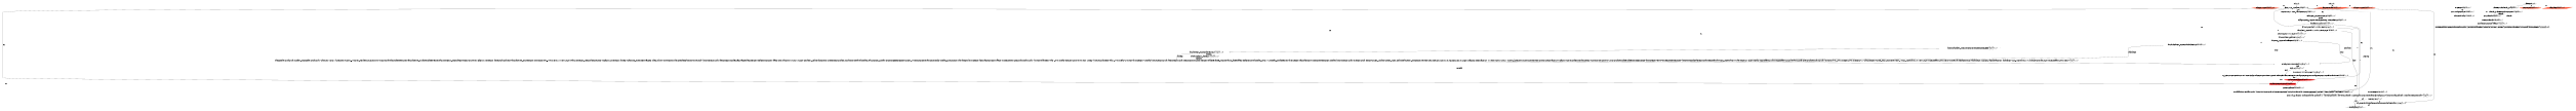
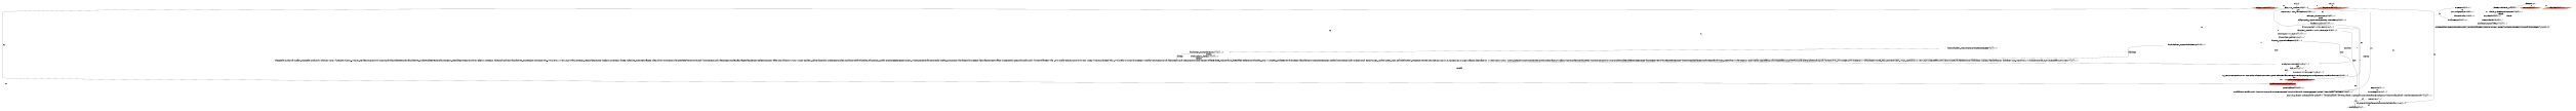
  digraph {
    node [color=darkgreen fillcolor=white shape=note style=filled]
    edge [arrowhead=tee style=solid]
    n1 [color=blue label="Sequence<T> retVal = new BaseSequence<>(new BaseSequence.IteratorMaker<T,JsonParserIterator<T>>(){@Override public JsonParserIterator<T> make(){return new JsonParserIterator<T>(queryResultType,future,url,query,host,toolChest.decorateObjectMapper(objectMapper,query),null)}@Override public void cleanup(JsonParserIterator<T> iterFromMake){CloseQuietly.close(iterFromMake)}})@@@216@@@['1', '1', '0']"]
    n2 [label="retVal = Sequences.map(retVal,toolChest.makePreComputeManipulatorFn(query,MetricManipulatorFns.deserializing()))@@@226@@@['1', '1', '0']"]
    n3 [color=blue fillcolor=lightgray label="return retVal@@@228@@@['1', '1', '0']" shape=hexagon]
    n4 [label="!isBySegment@@@225@@@['1', '1', '0']" shape=hexagon]
    n5 [fillcolor=red label="queryWatcher.registerQuery(query,future)@@@198@@@['1', '0', '0']" shape=ellipse]
    n6 [color=gray40 fillcolor=red label="queryWatcher.registerQueryFuture(query,future)@@@198@@@['0', '1', '0']"]
    n7 [label="openConnections.getAndIncrement()@@@199@@@['1', '1', '0']" shape=hexagon]
    n8 [color=gray40 label="Futures.addCallback(future,new FutureCallback<InputStream>(){@Override public void onSuccess(InputStream result){openConnections.getAndDecrement()}@Override public void onFailure(Throwable t){openConnections.getAndDecrement()if (future.isCancelled()) {cancelQuery(query,cancelUrl)}}},Execs.directExecutor())@@@200@@@['1', '1', '0']"]
    n9 [fillcolor=lightgray label="run['1', '0', '0']"]
    n10 [fillcolor=tomato label="final ResponseContext context@@@2@@@['1', '1', '0']" shape=parallelogram]
    n11 [color=blue label="final Query<T> query = queryPlus.getQuery()@@@3@@@['1', '1', '0']" shape=ellipse]
    n12 [color=blue fillcolor=tomato label="final QueryPlus<T> queryPlus@@@2@@@['1', '0', '0']" shape=hexagon]
    n13 [label="final HttpResponseHandler<InputStream,InputStream> responseHandler = new HttpResponseHandler<InputStream,InputStream>(){private QueryMetrics<? super Query<T>> acquireResponseMetrics(){if (queryMetrics == null) {queryMetrics = toolChest.makeMetrics(query)queryMetrics.server(host)}return queryMetrics}private boolean enqueue(ChannelBuffer buffer,long chunkNum){final InputStreamHolder holder = InputStreamHolder.fromChannelBuffer(buffer,chunkNum)final long currentQueuedByteCount = queuedByteCount.addAndGet(holder.getLength())queue.put(holder)return !usingBackpressure || currentQueuedByteCount < maxQueuedBytes}private InputStream dequeue(){final InputStreamHolder holder = queue.poll(checkQueryTimeout(),TimeUnit.MILLISECONDS)if (holder == null) {throw new RE(\"Query(%s( url(%s( timed out.\",query.getId(),url)}final long currentQueuedByteCount = queuedByteCount.addAndGet(-holder.getLength())if (usingBackpressure && currentQueuedByteCount < maxQueuedBytes) {long backPressureTime = Preconditions.checkNotNull(trafficCopRef.get(),\"No TrafficCop, how can this be?\").resume(holder.getChunkNum())channelSuspendedTime.addAndGet(backPressureTime)}return holder.getStream()}@Override public ClientResponse<InputStream> handleResponse(HttpResponse response,TrafficCop trafficCop){trafficCopRef.set(trafficCop)checkQueryTimeout()checkTotalBytesLimit(response.getContent().readableBytes())log.debug(\"Initial response from url(%s( for queryId(%s(\",url,query.getId())responseStartTimeNs = System.nanoTime()acquireResponseMetrics().reportNodeTimeToFirstByte(responseStartTimeNs - requestStartTimeNs).emit(emitter)final boolean continueReadingtry {final String responseContext = response.headers().get(QueryResource.HEADER_RESPONSE_CONTEXT)if (responseContext != null) {context.merge(ResponseContext.deserialize(responseContext,objectMapper))}continueReading = enqueue(response.getContent(),0L)}catch (final IOException e) catch (InterruptedException e) totalByteCount.addAndGet(response.getContent().readableBytes())return ClientResponse.finished(new SequenceInputStream(new Enumeration<InputStream>(){@Override public boolean hasMoreElements(){if (fail.get() != null) {throw new RE(fail.get())}checkQueryTimeout()synchronized (done) {return !done.get() || !queue.isEmpty()}}@Override public InputStream nextElement(){if (fail.get() != null) {throw new RE(fail.get())}try {return dequeue()}catch (InterruptedException e) }}),continueReading)}@Override public ClientResponse<InputStream> handleChunk(ClientResponse<InputStream> clientResponse,HttpChunk chunk,long chunkNum){checkQueryTimeout()final ChannelBuffer channelBuffer = chunk.getContent()final int bytes = channelBuffer.readableBytes()checkTotalBytesLimit(bytes)boolean continueReading = trueif (bytes > 0) {try {continueReading = enqueue(channelBuffer,chunkNum)}catch (InterruptedException e) totalByteCount.addAndGet(bytes)}return ClientResponse.finished(clientResponse.getObj(),continueReading)}@Override public ClientResponse<InputStream> done(ClientResponse<InputStream> clientResponse){long stopTimeNs = System.nanoTime()long nodeTimeNs = stopTimeNs - requestStartTimeNsfinal long nodeTimeMs = TimeUnit.NANOSECONDS.toMillis(nodeTimeNs)log.debug(\"Completed queryId(%s( request to url(%s( with %,d bytes returned in %,d millis (%,f b/s(.\",query.getId(),url,totalByteCount.get(),nodeTimeMs,totalByteCount.get() / (0.001 * nodeTimeMs))QueryMetrics<? super Query<T>> responseMetrics = acquireResponseMetrics()responseMetrics.reportNodeTime(nodeTimeNs)responseMetrics.reportNodeBytes(totalByteCount.get())if (usingBackpressure) {responseMetrics.reportBackPressureTime(channelSuspendedTime.get())}responseMetrics.emit(emitter)synchronized (done) {try {queue.put(InputStreamHolder.fromChannelBuffer(ChannelBuffers.EMPTY_BUFFER,Long.MAX_VALUE))}catch (InterruptedException e) {done.set(true)}}return ClientResponse.finished(clientResponse.getObj())}@Override public void exceptionCaught(final ClientResponse<InputStream> clientResponse,final Throwable e){String msg = StringUtils.format(\"Query(%s( url(%s( failed with exception msg (%s(\",query.getId(),url,e.getMessage())setupResponseReadFailure(msg,e)}private void setupResponseReadFailure(String msg,Throwable th){fail.set(msg)queue.clear()queue.offer(InputStreamHolder.fromStream(new InputStream(){@Override public int read(){if (th != null) {throw new IOException(msg,th)}{throw new IOException(msg)}}},-1,0))}private long checkQueryTimeout(){long timeLeft = timeoutAt - System.currentTimeMillis()if (timeLeft <= 0) {String msg = StringUtils.format(\"Query(%s( url(%s( timed out.\",query.getId(),url)setupResponseReadFailure(msg,null)throw new RE(msg)}{return timeLeft}}private void checkTotalBytesLimit(long bytes){if (maxScatterGatherBytes < Long.MAX_VALUE && totalBytesGathered.addAndGet(bytes) > maxScatterGatherBytes) {String msg = StringUtils.format(\"Query(%s( url(%s( max scatter-gather bytes limit reached.\",query.getId(),url)setupResponseReadFailure(msg,null)throw new RE(msg)}}}@@@18@@@['1', '1', '0']" shape=ellipse]
    n14 [color=gray40 label="final long maxScatterGatherBytes = QueryContexts.getMaxScatterGatherBytes(query)@@@14@@@['1', '1', '0']" shape=hexagon]
    n15 [color=blue label="QueryToolChest<T,Query<T>> toolChest = warehouse.getToolChest(query)@@@4@@@['1', '1', '0']" shape=ellipse]
    n16 [label="boolean isBySegment = QueryContexts.isBySegment(query)@@@5@@@['1', '1', '0']"]
    n17 [label="final long maxQueuedBytes = QueryContexts.getMaxQueuedBytes(query,0)@@@16@@@['1', '1', '0']" shape=hexagon]
    n18 [color=gray40 label="channelStream = new ChannelBufferInputStream(response.getContent())@@@5@@@['0', '0', '1']"]
    n19 [label="queue.put(channelStream)@@@6@@@['0', '0', '1']" shape=hexagon]
    n20 [color=blue label="{CloseQuietly.close(channelStream)}@@@13@@@['0', '0', '1']"]
    n21 [color=blue label="byteCount.addAndGet(response.getContent().readableBytes())@@@16@@@['0', '0', '1']" shape=parallelogram]
    n22 [label="final long requestStartTimeNs = System.nanoTime()@@@12@@@['1', '1', '0']" shape=parallelogram]
    n23 [label="final long timeoutAt = query.getContextValue(QUERY_FAIL_TIME)@@@13@@@['1', '1', '0']" shape=hexagon]
    n24 [color=blue label="future = httpClient.go(new Request(HttpMethod.POST,new URL(url)).setContent(objectMapper.writeValueAsBytes(QueryContexts.withTimeout(query,timeLeft))).setHeader(HttpHeaders.Names.CONTENT_TYPE,isSmile? SmileMediaTypes.APPLICATION_JACKSON_SMILE: MediaType.APPLICATION_JSON),responseHandler,Duration.millis(timeLeft))@@@197@@@['1', '1', '0']"]
    n25 [color=gray40 label="long timeLeft = timeoutAt - System.currentTimeMillis()@@@193@@@['1', '1', '0']" shape=parallelogram]
    n26 [label="final AtomicLong totalBytesGathered = (AtomicLong)context.get(ResponseContext.Key.QUERY_TOTAL_BYTES_GATHERED)@@@15@@@['1', '1', '0']" shape=hexagon]
    n27 [color=gray40 label="final JavaType queryResultType = isBySegment? toolChest.getBySegmentResultType(): toolChest.getBaseResultType()@@@6@@@['1', '1', '0']" shape=parallelogram]
    n28 [fillcolor=lightgray label="handleResponse['0', '0', '1']" shape=ellipse]
    n29 [label="ChannelBufferInputStream channelStream = null@@@3@@@['0', '0', '1']"]
    n30 [color=gray40 fillcolor=tomato label="HttpResponse response@@@2@@@['0', '0', '1']" shape=ellipse]
    n31 [color=blue fillcolor=tomato label="TrafficCop trafficCop@@@2@@@['0', '0', '1']" shape=parallelogram]
+   n32 [color=blue label="throw new RuntimeException(e)@@@11@@@['0', '0', '1']" shape=parallelogram]
    n33 [color=blue label="log.debug(\"Querying queryId(%s( url(%s(\",query.getId(),url)@@@11@@@['1', '1', '0']" shape=ellipse]
    n34 [color=gray40 fillcolor=lightgray label="return ClientResponse.finished(new SequenceInputStream(new Enumeration<InputStream>(){@Override public boolean hasMoreElements(){synchronized (done) {return !done.get() || !queue.isEmpty()}}@Override public InputStream nextElement(){try {return queue.take()}catch (InterruptedException e) }}))@@@17@@@['0', '0', '1']"]
    n35 [label="throw new RE(\"Query(%s( url(%s( timed out.\",query.getId(),url)@@@195@@@['1', '1', '0']" shape=ellipse]
    n36 [label="final ListenableFuture<InputStream> future@@@7@@@['1', '1', '0']"]
    n37 [color=blue label="final String url = StringUtils.format(\"%s://%s/druid/v2/\",scheme,host)@@@8@@@['1', '1', '0']" shape=parallelogram]
    n38 [color=blue label="final String cancelUrl = StringUtils.format(\"%s://%s/druid/v2/%s\",scheme,host,query.getId())@@@9@@@['1', '1', '0']" shape=parallelogram]
    n39 [color=gray40 label="log.error(e,\"Queue appending interrupted\")@@@9@@@['0', '0', '1']" shape=parallelogram]
    n40 [color=blue label="Thread.currentThread().interrupt()@@@10@@@['0', '0', '1']" shape=ellipse]
+   n41 [color=gray40 label="IOException e@@@213@@@['1', '1', '0']" shape=ellipse]
    n42 [color=gray40 label="throw new RuntimeException(e)@@@214@@@['1', '1', '0']" shape=ellipse]
    n43 [color=blue fillcolor=lightgray label="run['0', '1', '0']" shape=ellipse]
-   n44 [color=blue fillcolor=tomato label="final QueryPlus<T> queryPlus@@@2@@@['0', '1', '0']" shape=ellipse]
    n45 [color=gray40 label="timeLeft <= 0@@@194@@@['1', '1', '0']" shape=hexagon]
    n46 [label="final boolean usingBackpressure = maxQueuedBytes > 0@@@17@@@['1', '1', '0']" shape=hexagon]
    n47 [label="InterruptedException e@@@8@@@['0', '0', '1']"]
    n1 -> n2 [label=retVal style=dotted]
    n1 -> n3 [arrowhead=vee label=retVal style=bold]
    n1 -> n4 [style=dotted]
    n2 -> n3 [style=dotted]
    n2 -> n3 [arrowhead=vee label=retVal style=dotted]
    n4 -> n2 [label=true]
    n4 -> n2
    n4 -> n3 [style=bold]
    n5 -> n6 [arrowhead=vee label=0 style=dotted]
    n5 -> n7 [style=bold]
    n6 -> n7 [arrowhead=vee style=bold]
    n7 -> n8 [arrowhead=vee style=dotted]
    n8 -> n1 [arrowhead=vee style=bold]
    n9 -> n10 [label=true style=dotted]
    n9 -> n11 [arrowhead=vee style=bold]
    n9 -> n12 [arrowhead=vee label=true]
    n11 -> n1 [label=query style=dotted]
    n11 -> n2 [label=query style=bold]
    n11 -> n5 [arrowhead=vee label=query style=bold]
    n11 -> n6 [label=query style=bold]
    n11 -> n8 [arrowhead=vee label=query style=bold]
    n11 -> n13 [label=query style=dotted]
    n11 -> n14 [arrowhead=vee label=query]
    n11 -> n15 [label=query style=dotted]
    n11 -> n15 [arrowhead=vee style=bold]
    n11 -> n16 [arrowhead=vee label=query]
    n11 -> n17 [arrowhead=vee label=query]
    n13 -> n24 [arrowhead=vee label=responseHandler]
    n13 -> n25 [style=bold]
    n14 -> n13 [label=maxScatterGatherBytes style=bold]
    n14 -> n26 [arrowhead=vee style=dotted]
    n15 -> n16
    n16 -> n27 [arrowhead=vee style=dotted]
    n16 -> n27 [arrowhead=vee label=isBySegment style=dotted]
    n17 -> n13 [arrowhead=vee label=maxQueuedBytes style=bold]
    n17 -> n46 [style=dotted]
    n17 -> n46 [arrowhead=vee label=maxQueuedBytes]
    n18 -> n19 [label=channelStream style=bold]
    n18 -> n19 [style=bold]
    n18 -> n20 [arrowhead=vee label=channelStream style=dotted]
    n19 -> n20 [arrowhead=vee style=dotted]
    n20 -> n21 [arrowhead=vee style=bold]
    n21 -> n34
    n22 -> n13 [arrowhead=vee label=requestStartTimeNs]
    n22 -> n23 [arrowhead=vee style=bold]
    n23 -> n13 [arrowhead=vee label=timeoutAt]
    n23 -> n14 [arrowhead=vee]
    n23 -> n25 [arrowhead=vee label=timeoutAt style=bold]
    n24 -> n1 [label=future]
    n24 -> n5 [arrowhead=vee label=future]
    n24 -> n5 [style=bold]
    n24 -> n6 [arrowhead=vee label=future]
    n24 -> n6
    n24 -> n8 [arrowhead=vee label=future]
    n25 -> n24 [label=timeLeft]
    n25 -> n45 [style=dotted]
    n25 -> n45 [label=timeLeft]
    n26 -> n17 [arrowhead=vee style=bold]
    n27 -> n1 [label=queryResultType style=dotted]
    n27 -> n36
    n28 -> n29 [arrowhead=vee style=bold]
    n28 -> n30 [label=true style=dotted]
    n28 -> n31 [label=true style=dotted]
    n29 -> n18 [style=dotted]
    n33 -> n22 [style=bold]
    n35 -> n24
    n36 -> n37
    n37 -> n1 [arrowhead=vee label=url style=bold]
    n37 -> n13 [label=url]
    n37 -> n33 [arrowhead=vee label=url style=dotted]
    n37 -> n35 [arrowhead=vee label=url]
    n37 -> n38 [arrowhead=vee style=dotted]
    n38 -> n8 [label=cancelUrl style=bold]
    n38 -> n33 [style=dotted]
    n39 -> n40 [style=bold]
    n40 -> n20
+   n40 -> n32
+   n41 -> n42 [label=true style=dotted]
+   n41 -> n42 [arrowhead=vee style=dotted]
    n42 -> n1 [arrowhead=vee style=dotted]
    n43 -> n10 [label=true style=bold]
    n43 -> n11 [style=dotted]
-   n43 -> n44 [label=true]
    n45 -> n24 [arrowhead=vee style=bold]
    n45 -> n35 [arrowhead=vee style=dotted]
    n45 -> n35 [arrowhead=vee label=true]
    n46 -> n13 [arrowhead=vee label=usingBackpressure]
    n46 -> n13
+   n47 -> n32 [arrowhead=vee label=true style=bold]
    n47 -> n39 [label=true style=dotted]
    n47 -> n39 [arrowhead=vee style=bold]
    n47 -> n40 [arrowhead=vee label=true]
  }
